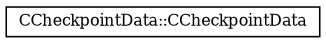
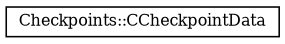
  digraph {
    rankdir=LR
    fontname="DejaVu Serif"
-   n1 [color=black fillcolor=white fontname="DejaVu Serif" fontsize=10 height=0.2 label="CCheckpointData::CCheckpointData" shape=record style=filled width=0.4]
+   n1 [color=black fillcolor=white fontname="DejaVu Serif" fontsize=10 height=0.2 label="Checkpoints::CCheckpointData" shape=record style=filled width=0.4]
  }
